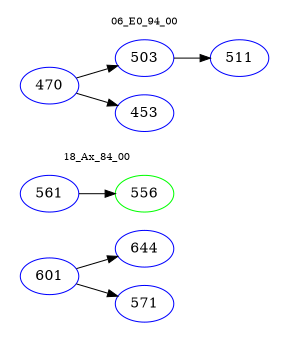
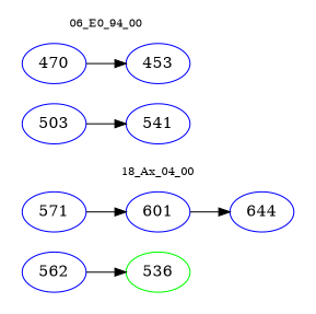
  digraph {
    rankdir=LR
    node [color=blue]
    edge [color=black]
    n1 [label=571]
-   n2 [label=561]
+   n2 [label=562]
    n3 [label=601]
-   n4 [color=green label=556]
+   n4 [color=green label=536]
    n5 [label=644]
    n6 [label=470]
    n7 [label=453]
    n8 [label=503]
-   n9 [label=511]
+   n9 [label=541]
    subgraph cluster_1 {
      color=white
      fontsize=10
-     label="18_Ax_84_00"
+     label="18_Ax_04_00"
      n1
      n2
      n3
      n4
      n5
    }
    subgraph cluster_2 {
      color=white
      fontsize=10
      label="06_E0_94_00"
      n6
      n7
      n8
      n9
    }
-   n3 -> n1
+   n1 -> n3
    n2 -> n4
    n3 -> n5
    n6 -> n7
-   n6 -> n8
    n8 -> n9
  }
